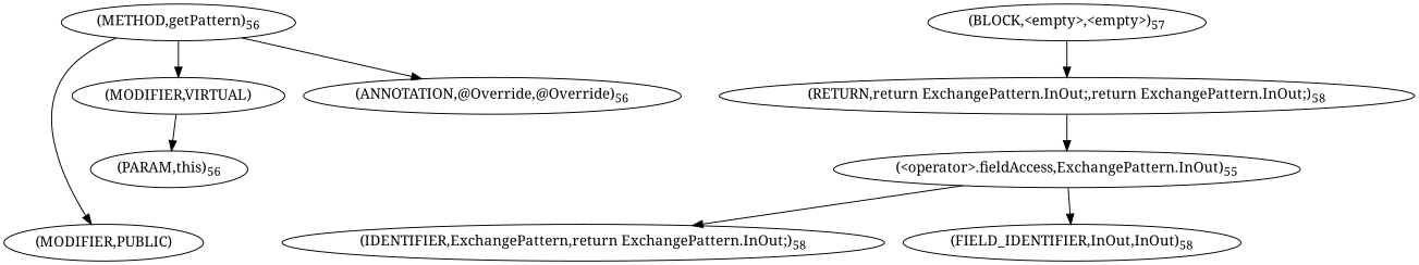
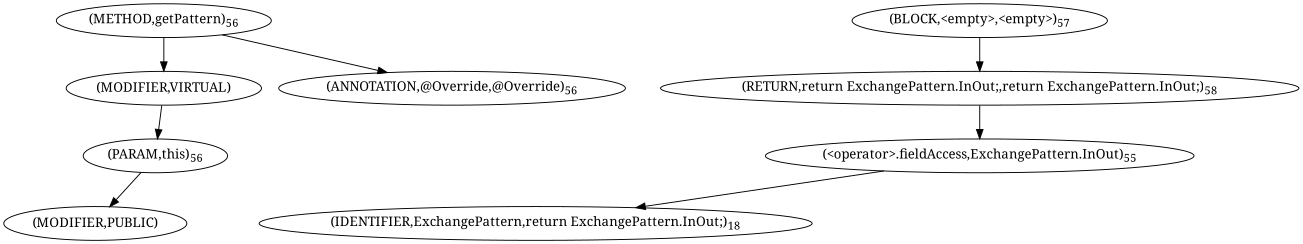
  digraph {
    fontname="Noto Serif"
    node [fontname="Noto Serif"]
    edge [fontname="Noto Serif"]
    n1 [label=<(METHOD,getPattern)<SUB>56</SUB>>]
    n2 [label=<(MODIFIER,PUBLIC)>]
    n3 [label=<(MODIFIER,VIRTUAL)>]
    n4 [label=<(ANNOTATION,@Override,@Override)<SUB>56</SUB>>]
    n5 [label=<(PARAM,this)<SUB>56</SUB>>]
    n6 [label=<(BLOCK,&lt;empty&gt;,&lt;empty&gt;)<SUB>57</SUB>>]
    n7 [label=<(RETURN,return ExchangePattern.InOut;,return ExchangePattern.InOut;)<SUB>58</SUB>>]
    n8 [label=<(&lt;operator&gt;.fieldAccess,ExchangePattern.InOut)<SUB>55</SUB>>]
-   n9 [label=<(IDENTIFIER,ExchangePattern,return ExchangePattern.InOut;)<SUB>58</SUB>>]
-   n10 [label=<(FIELD_IDENTIFIER,InOut,InOut)<SUB>58</SUB>>]
-   n1 -> n2
+   n9 [label=<(IDENTIFIER,ExchangePattern,return ExchangePattern.InOut;)<SUB>18</SUB>>]
+   n5 -> n2
    n1 -> n3
    n1 -> n4
    n3 -> n5
    n6 -> n7
    n7 -> n8
    n8 -> n9
-   n8 -> n10
  }
